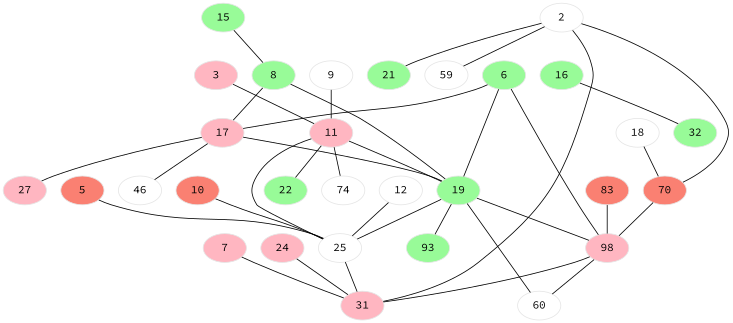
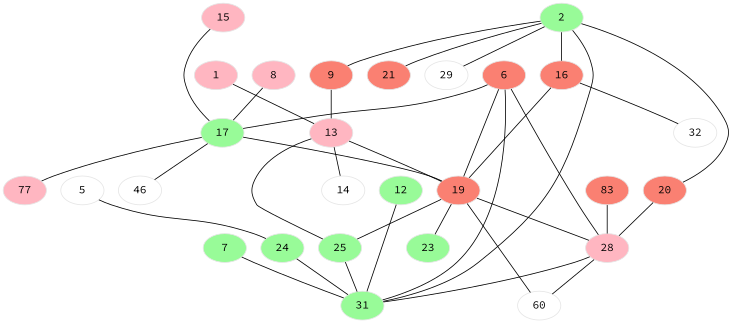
  graph {
    fontname="Source Code Pro"
    node [color=gray90 fillcolor=lightpink fontname="Source Code Pro" style=filled]
    edge [fontname="Source Code Pro" weight=1.0]
-   1 [label=3]
-   11
-   25 [fillcolor=white]
-   19 [fillcolor=palegreen]
-   14 [fillcolor=white label=74]
-   22 [fillcolor=palegreen]
-   2 [fillcolor=white]
-   9 [fillcolor=white]
-   16 [fillcolor=palegreen]
-   20 [fillcolor=salmon label=70]
-   21 [fillcolor=palegreen]
-   29 [fillcolor=white label=59]
-   31
-   32 [fillcolor=palegreen]
-   28 [label=98]
-   17
+   1
+   11 [label=13]
+   25 [fillcolor=palegreen]
+   19 [fillcolor=salmon]
+   14 [fillcolor=white]
+   2 [fillcolor=palegreen]
+   9 [fillcolor=salmon]
+   16 [fillcolor=salmon]
+   20 [fillcolor=salmon]
+   21 [fillcolor=salmon]
+   29 [fillcolor=white]
+   31 [fillcolor=palegreen]
+   32 [fillcolor=white]
+   28
+   17 [fillcolor=palegreen]
    n17 [fillcolor=white label=46]
-   27
-   6 [fillcolor=palegreen]
-   5 [fillcolor=salmon]
-   23 [fillcolor=palegreen label=93]
+   27 [label=77]
+   6 [fillcolor=salmon]
+   5 [fillcolor=white]
+   23 [fillcolor=palegreen]
    n22 [fillcolor=white label=60]
-   7
-   8 [fillcolor=palegreen]
-   10 [fillcolor=salmon]
-   12 [fillcolor=white]
+   7 [fillcolor=palegreen]
+   8
+   12 [fillcolor=palegreen]
    n27 [fillcolor=salmon label=83]
-   15 [fillcolor=palegreen]
-   18 [fillcolor=white]
-   24
+   15
+   24 [fillcolor=palegreen]
    1 -- 11
    11 -- 25
    11 -- 19 [weight=2.0]
    11 -- 14
-   11 -- 22
    25 -- 31 [weight=2.0]
    19 -- 25
    19 -- 28
    19 -- 23
    19 -- n22
+   2 -- 9
+   2 -- 16 [weight=2.0]
    2 -- 20
    2 -- 21
    2 -- 29
    2 -- 31
    9 -- 11
-   8 -- 19
+   16 -- 19
    16 -- 32
    20 -- 28 [weight=2.0]
    28 -- 31
    28 -- n22
    17 -- 19
    17 -- n17
    17 -- 27
    6 -- 19
+   6 -- 31
    6 -- 28 [weight=2.0]
    6 -- 17
-   5 -- 25
+   5 -- 24
    7 -- 31
    8 -- 17
-   10 -- 25
-   12 -- 25
+   12 -- 31
    n27 -- 28
-   15 -- 8
-   18 -- 20
+   15 -- 17
    24 -- 31
  }
